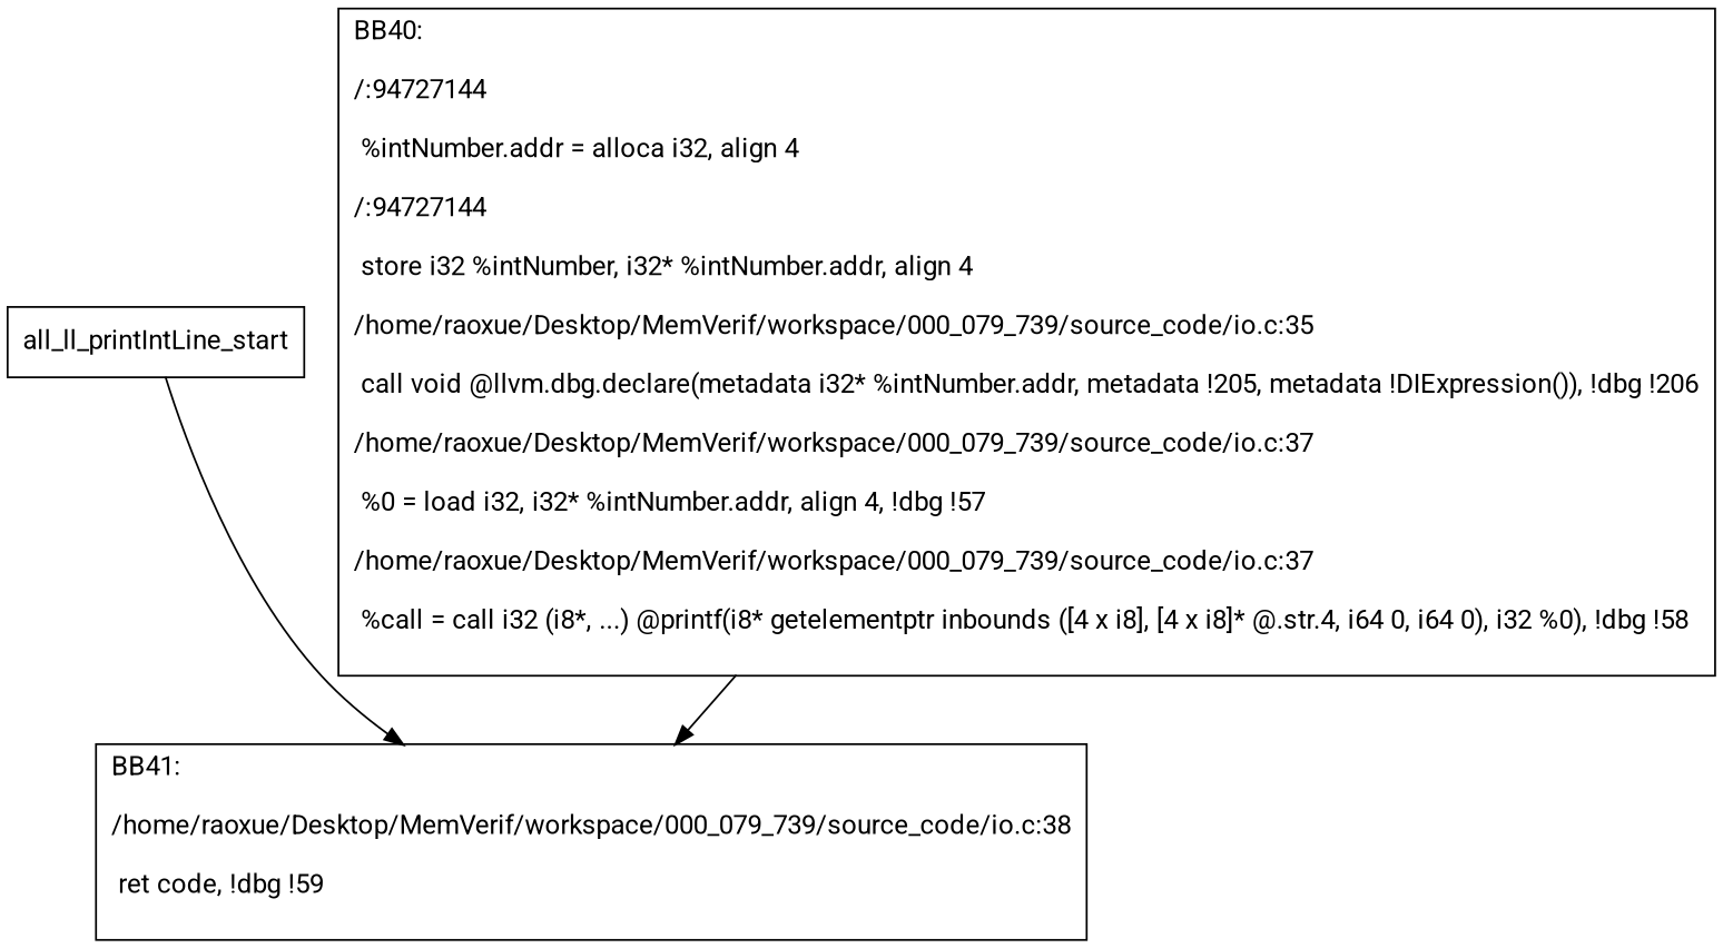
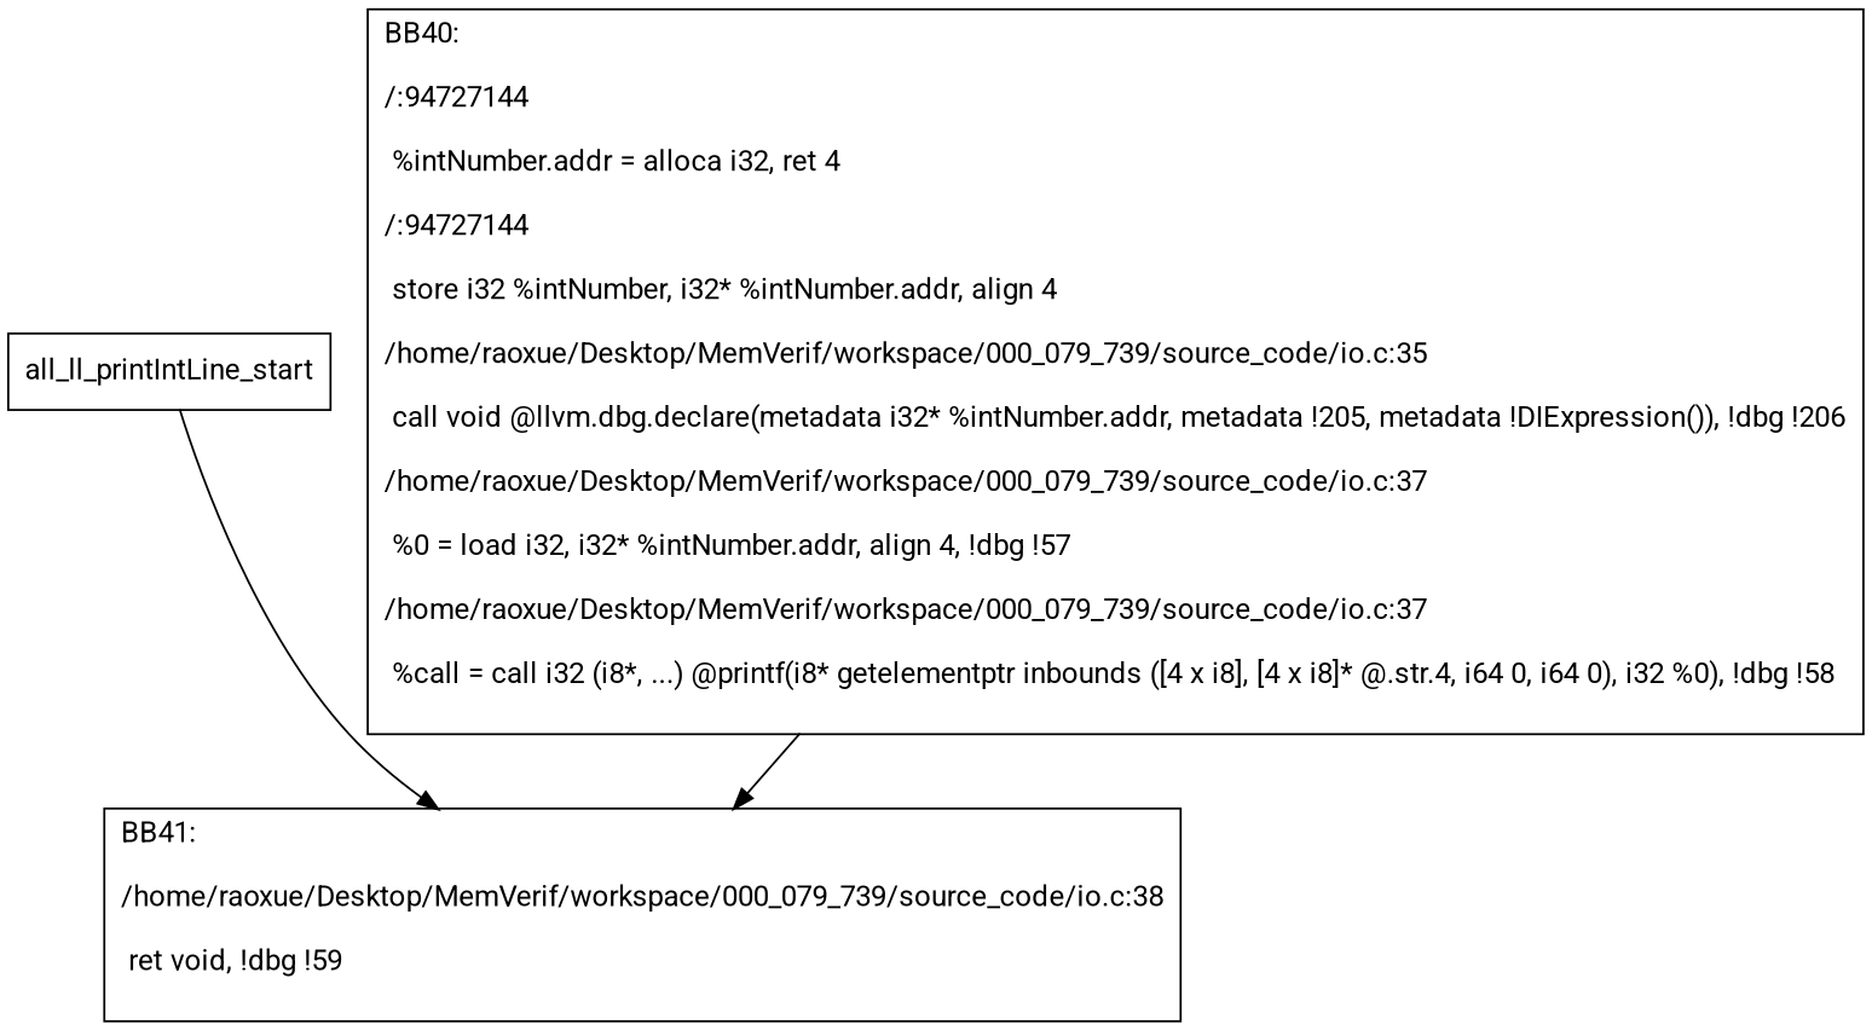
  digraph {
    fontname=Roboto
    node [fontname=Roboto shape=record]
    edge [fontname=Roboto]
    n1 [label="{all_ll_printIntLine_start}"]
-   n2 [label="{BB41:\l\l/home/raoxue/Desktop/MemVerif/workspace/000_079_739/source_code/io.c:38\l\n  ret code, !dbg !59\l\n}"]
-   n3 [label="{BB40:\l\l/:94727144\l\n  %intNumber.addr = alloca i32, align 4\l\n/:94727144\l\n  store i32 %intNumber, i32* %intNumber.addr, align 4\l\n/home/raoxue/Desktop/MemVerif/workspace/000_079_739/source_code/io.c:35\l\n  call void @llvm.dbg.declare(metadata i32* %intNumber.addr, metadata !205, metadata !DIExpression()), !dbg !206\l\n/home/raoxue/Desktop/MemVerif/workspace/000_079_739/source_code/io.c:37\l\n  %0 = load i32, i32* %intNumber.addr, align 4, !dbg !57\l\n/home/raoxue/Desktop/MemVerif/workspace/000_079_739/source_code/io.c:37\l\n  %call = call i32 (i8*, ...) @printf(i8* getelementptr inbounds ([4 x i8], [4 x i8]* @.str.4, i64 0, i64 0), i32 %0), !dbg !58\l\n}"]
+   n2 [label="{BB41:\l\l/home/raoxue/Desktop/MemVerif/workspace/000_079_739/source_code/io.c:38\l\n  ret void, !dbg !59\l\n}"]
+   n3 [label="{BB40:\l\l/:94727144\l\n  %intNumber.addr = alloca i32, ret 4\l\n/:94727144\l\n  store i32 %intNumber, i32* %intNumber.addr, align 4\l\n/home/raoxue/Desktop/MemVerif/workspace/000_079_739/source_code/io.c:35\l\n  call void @llvm.dbg.declare(metadata i32* %intNumber.addr, metadata !205, metadata !DIExpression()), !dbg !206\l\n/home/raoxue/Desktop/MemVerif/workspace/000_079_739/source_code/io.c:37\l\n  %0 = load i32, i32* %intNumber.addr, align 4, !dbg !57\l\n/home/raoxue/Desktop/MemVerif/workspace/000_079_739/source_code/io.c:37\l\n  %call = call i32 (i8*, ...) @printf(i8* getelementptr inbounds ([4 x i8], [4 x i8]* @.str.4, i64 0, i64 0), i32 %0), !dbg !58\l\n}"]
    n1 -> n2
    n3 -> n2
  }
